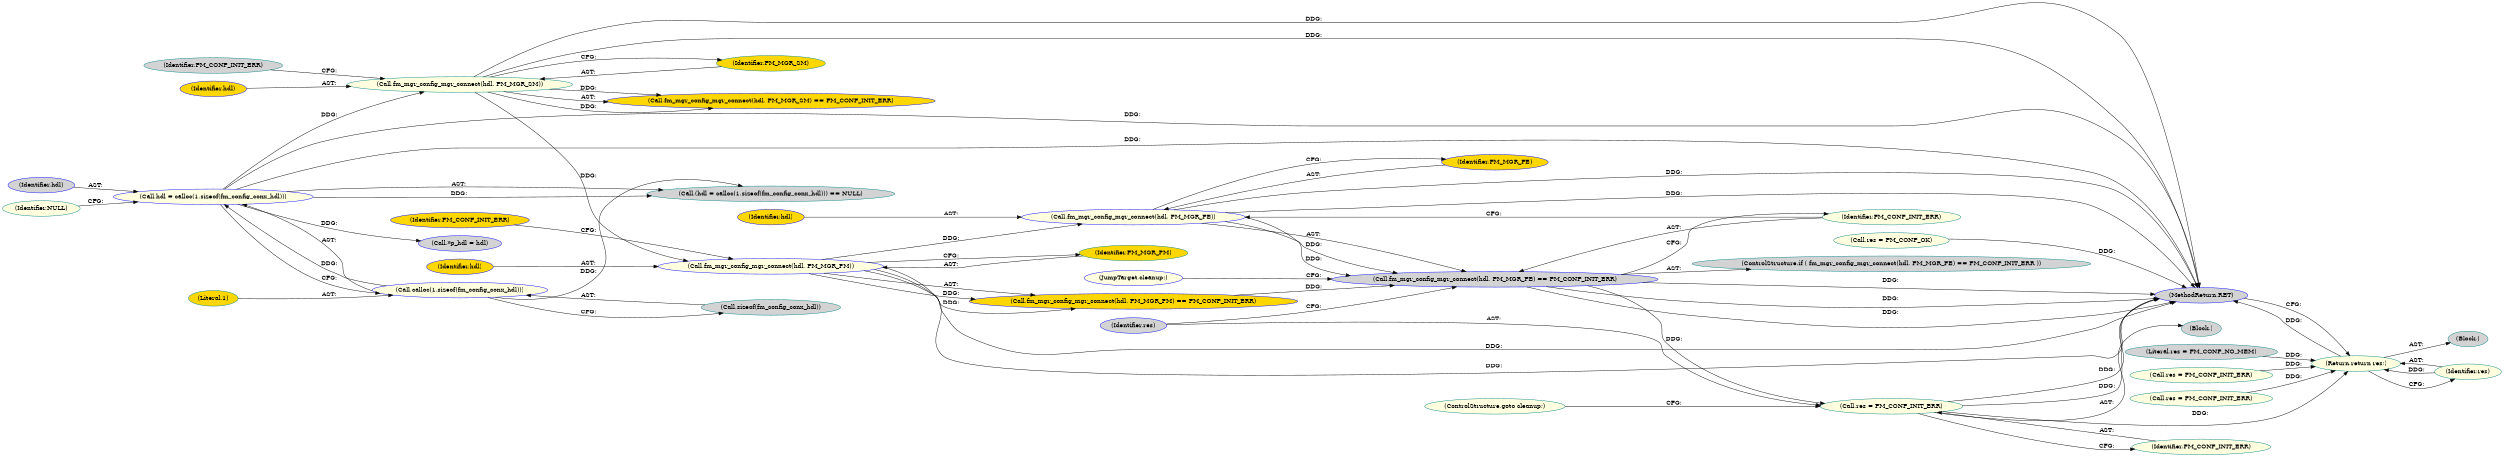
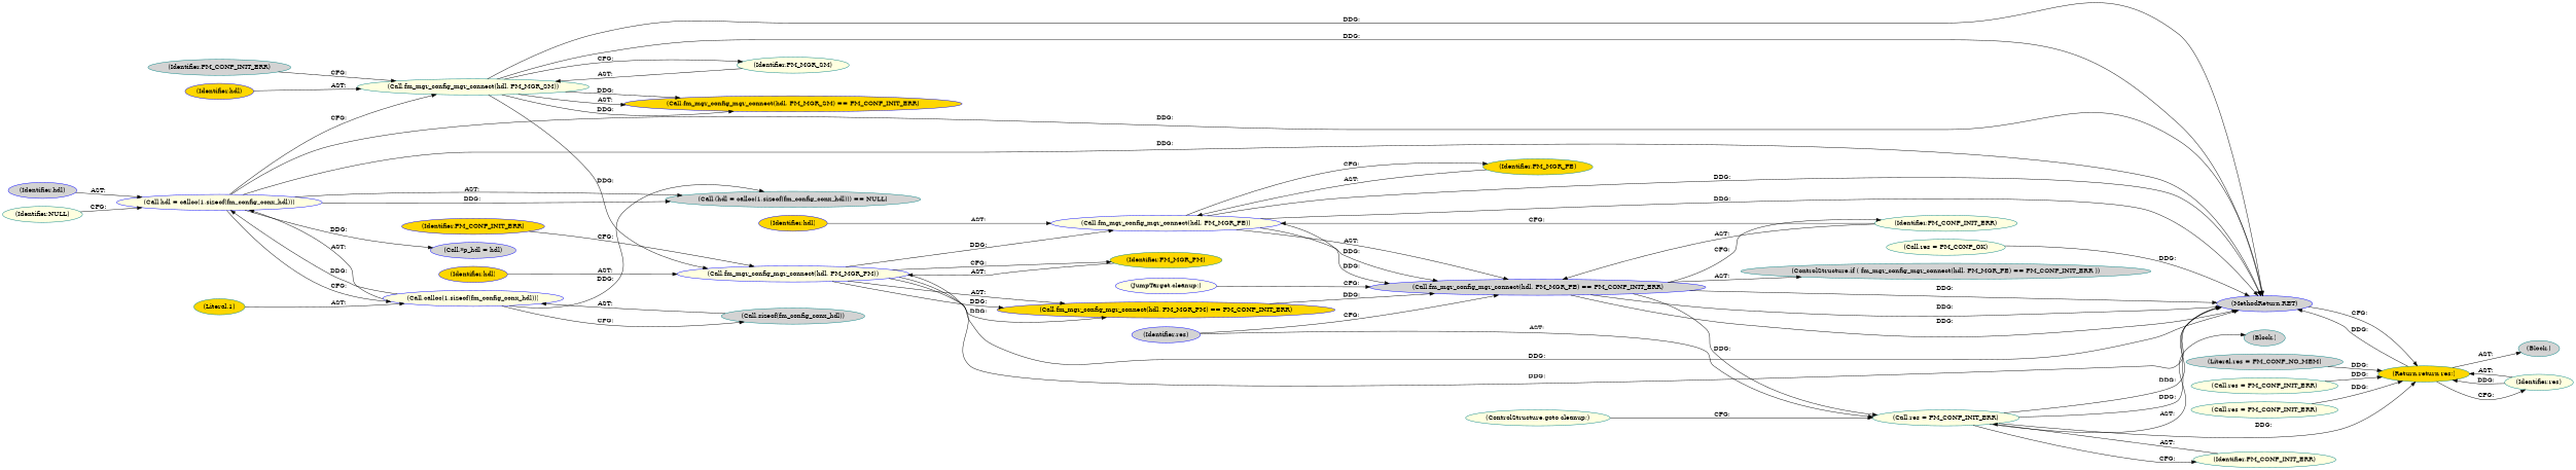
  digraph {
    rankdir=LR
    node [color=teal fillcolor=lightyellow style=filled]
    n1 [color=blue label="(Call,fm_mgr_config_mgr_connect(hdl, FM_MGR_FE))"]
    n2 [color=blue fillcolor=lightgrey label="(Call,fm_mgr_config_mgr_connect(hdl, FM_MGR_FE) == FM_CONF_INIT_ERR)"]
-   n3 [color=blue fillcolor=gold label="(Identifier,FM_MGR_FE)"]
+   n3 [fillcolor=gold label="(Identifier,FM_MGR_FE)"]
    n4 [color=blue fillcolor=lightgrey label="(MethodReturn,RET)"]
    n5 [label="(Call,res = FM_CONF_INIT_ERR)"]
    n6 [fillcolor=lightgrey label="(ControlStructure,if ( fm_mgr_config_mgr_connect(hdl, FM_MGR_FE) == FM_CONF_INIT_ERR ))"]
    n7 [label="(Identifier,FM_CONF_INIT_ERR)"]
-   n8 [label="(Return,return res;)"]
+   n8 [fillcolor=gold label="(Return,return res;)"]
    n9 [color=blue label="(Call,fm_mgr_config_mgr_connect(hdl, FM_MGR_PM))"]
    n10 [fillcolor=gold label="(Identifier,FM_MGR_PM)"]
    n11 [color=blue fillcolor=gold label="(Call,fm_mgr_config_mgr_connect(hdl, FM_MGR_PM) == FM_CONF_INIT_ERR)"]
    n12 [label="(Call,fm_mgr_config_mgr_connect(hdl, FM_MGR_SM))"]
    n13 [color=blue fillcolor=gold label="(Call,fm_mgr_config_mgr_connect(hdl, FM_MGR_SM) == FM_CONF_INIT_ERR)"]
-   n14 [fillcolor=gold label="(Identifier,FM_MGR_SM)"]
+   n14 [label="(Identifier,FM_MGR_SM)"]
    n15 [color=blue label="(Call,hdl = calloc(1,sizeof(fm_config_conx_hdl)))"]
    n16 [color=blue label="(Call,calloc(1,sizeof(fm_config_conx_hdl)))"]
    n17 [color=blue fillcolor=lightgrey label="(Call,*p_hdl = hdl)"]
    n18 [fillcolor=lightgrey label="(Call,(hdl = calloc(1,sizeof(fm_config_conx_hdl))) == NULL)"]
    n19 [fillcolor=lightgrey label="(Call,sizeof(fm_config_conx_hdl))"]
    n20 [label="(Identifier,FM_CONF_INIT_ERR)"]
    n21 [fillcolor=lightgrey label="(Block,)"]
    n22 [fillcolor=lightgrey label="(Block,)"]
    n23 [label="(Identifier,res)"]
    n24 [fillcolor=lightgrey label="(Identifier,FM_CONF_INIT_ERR)"]
    n25 [color=blue label="(JumpTarget,cleanup:)"]
    n26 [fillcolor=lightgrey label="(Literal,res = FM_CONF_NO_MEM)"]
    n27 [label="(Call,res = FM_CONF_INIT_ERR)"]
    n28 [label="(Call,res = FM_CONF_INIT_ERR)"]
    n29 [label="(Call,res = FM_CONF_OK)"]
    n30 [color=blue fillcolor=gold label="(Identifier,hdl)"]
    n31 [color=blue fillcolor=gold label="(Identifier,FM_CONF_INIT_ERR)"]
    n32 [color=blue fillcolor=gold label="(Identifier,hdl)"]
    n33 [color=blue fillcolor=lightgrey label="(Identifier,hdl)"]
    n34 [label="(Identifier,NULL)"]
    n35 [label="(ControlStructure,goto cleanup;)"]
    n36 [color=blue fillcolor=lightgrey label="(Identifier,res)"]
    n37 [fillcolor=gold label="(Literal,1)"]
    n38 [color=blue fillcolor=gold label="(Identifier,hdl)"]
    n1 -> n2 [label="AST: "]
    n1 -> n2 [label="DDG: "]
    n1 -> n2 [label="DDG: "]
    n1 -> n3 [label="CFG: "]
    n1 -> n4 [label="DDG: "]
    n1 -> n4 [label="DDG: "]
    n2 -> n4 [label="DDG: "]
    n2 -> n4 [label="DDG: "]
    n2 -> n4 [label="DDG: "]
    n2 -> n5 [label="DDG: "]
    n2 -> n6 [label="AST: "]
    n2 -> n7 [label="CFG: "]
    n3 -> n1 [label="AST: "]
    n4 -> n8 [label="CFG: "]
    n5 -> n4 [label="DDG: "]
    n5 -> n4 [label="DDG: "]
    n5 -> n8 [label="DDG: "]
    n5 -> n20 [label="CFG: "]
    n5 -> n21 [label="AST: "]
    n7 -> n1 [label="CFG: "]
    n7 -> n2 [label="AST: "]
    n8 -> n4 [label="DDG: "]
    n8 -> n22 [label="AST: "]
    n8 -> n23 [label="CFG: "]
    n9 -> n1 [label="DDG: "]
    n9 -> n4 [label="DDG: "]
    n9 -> n4 [label="DDG: "]
    n9 -> n10 [label="CFG: "]
    n9 -> n11 [label="AST: "]
    n9 -> n11 [label="DDG: "]
    n9 -> n11 [label="DDG: "]
    n10 -> n9 [label="AST: "]
    n11 -> n2 [label="DDG: "]
    n12 -> n4 [label="DDG: "]
    n12 -> n4 [label="DDG: "]
    n12 -> n9 [label="DDG: "]
    n12 -> n13 [label="AST: "]
    n12 -> n13 [label="DDG: "]
    n12 -> n13 [label="DDG: "]
    n12 -> n14 [label="CFG: "]
    n14 -> n12 [label="AST: "]
    n15 -> n4 [label="DDG: "]
    n15 -> n4 [label="DDG: "]
-   n15 -> n12 [label="DDG: "]
+   n15 -> n12 [label="CFG: "]
    n15 -> n16 [label="CFG: "]
    n15 -> n17 [label="DDG: "]
    n15 -> n18 [label="AST: "]
    n15 -> n18 [label="DDG: "]
    n16 -> n15 [label="AST: "]
    n16 -> n15 [label="DDG: "]
    n16 -> n18 [label="DDG: "]
    n16 -> n19 [label="CFG: "]
    n19 -> n16 [label="AST: "]
    n20 -> n5 [label="AST: "]
    n23 -> n8 [label="AST: "]
    n23 -> n8 [label="DDG: "]
    n24 -> n12 [label="CFG: "]
    n25 -> n2 [label="CFG: "]
    n26 -> n8 [label="DDG: "]
    n27 -> n8 [label="DDG: "]
    n28 -> n8 [label="DDG: "]
    n29 -> n4 [label="DDG: "]
    n30 -> n9 [label="AST: "]
    n31 -> n9 [label="CFG: "]
    n32 -> n1 [label="AST: "]
    n33 -> n15 [label="AST: "]
    n34 -> n15 [label="CFG: "]
    n35 -> n5 [label="CFG: "]
    n36 -> n2 [label="CFG: "]
    n36 -> n5 [label="AST: "]
    n37 -> n16 [label="AST: "]
    n38 -> n12 [label="AST: "]
  }
